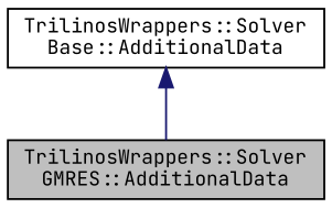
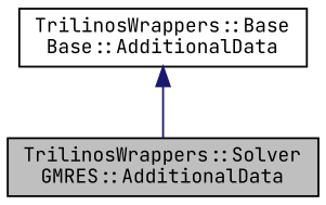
  digraph {
    fontname="JetBrains Mono"
    node [color=black fontname="JetBrains Mono" fontsize=10 shape=record style=filled]
    n1 [fillcolor=grey75 fontcolor=black height=0.2 label="TrilinosWrappers::Solver\lGMRES::AdditionalData" width=0.4]
-   n2 [fillcolor=white height=0.2 label="TrilinosWrappers::Solver\lBase::AdditionalData" width=0.4]
+   n2 [fillcolor=white height=0.2 label="TrilinosWrappers::Base\lBase::AdditionalData" width=0.4]
    n2 -> n1 [color=midnightblue dir=back fontname="JetBrains Mono" fontsize=10 labelfontname=Helvetica labelfontsize=10 style=solid]
  }
